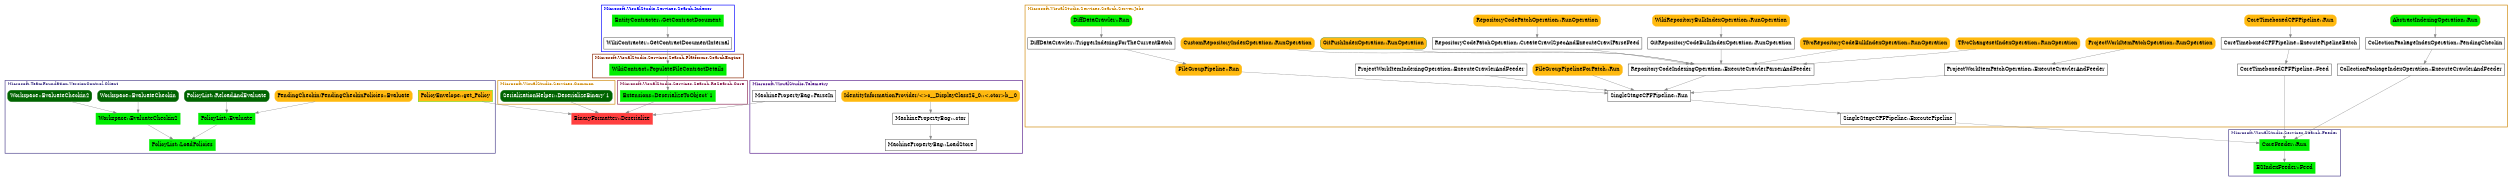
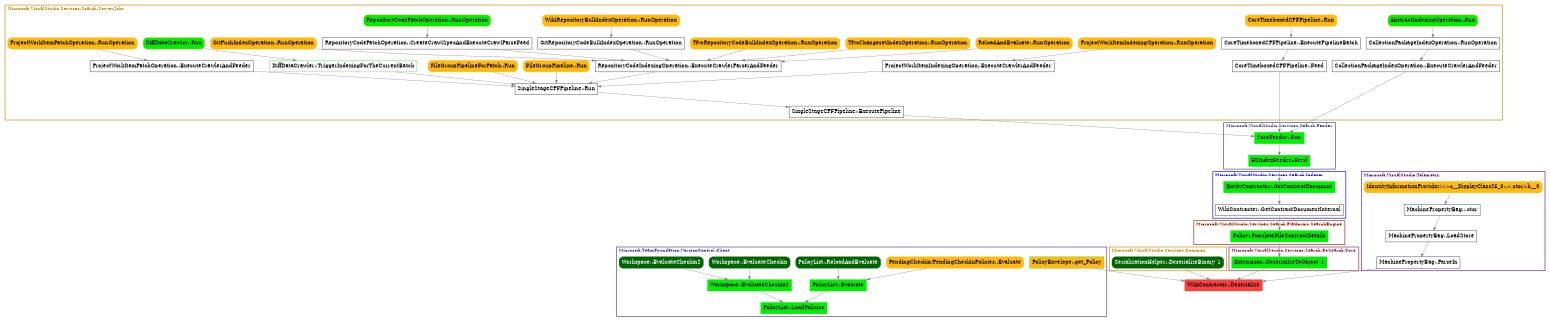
  digraph {
    node [fontsize=16 shape=box style="filled, rounded"]
    edge [color=gray50]
    n1 [color=green2 fillcolor=darkgoldenrod1 label="PolicyEnvelope::get_Policy" style=filled]
    n2 [color=green2 fillcolor=green2 label="PolicyList::LoadPolicies" style=filled]
    n3 [color=green2 fillcolor=green2 label="PolicyList::Evaluate" style=filled]
    n4 [color=green2 fillcolor=green2 label="Workspace::EvaluateCheckin2" style=filled]
    n5 [color=darkgoldenrod1 fillcolor=darkgoldenrod1 label="PendingCheckin/PendingCheckinPolicies::Evaluate"]
    n6 [color=darkgreen fillcolor=darkgreen fontcolor=white label="PolicyList::ReloadAndEvaluate"]
    n7 [color=darkgreen fillcolor=darkgreen fontcolor=white label="Workspace::EvaluateCheckin"]
    n8 [color=darkgreen fillcolor=darkgreen fontcolor=white label="Workspace::EvaluateCheckin2"]
    n9 [color=darkgreen fillcolor=darkgreen fontcolor=white label="SerializationHelper::DeserializeBinary`1"]
    n10 [color=green2 fillcolor=green2 label="Extensions::DeserializeToObject`1" style=filled]
    n11 [label="MachinePropertyBag::ParseIn" style=""]
    n12 [label="MachinePropertyBag::LoadStore" style=""]
    n13 [label="MachinePropertyBag::.ctor" style=""]
    n14 [color=darkgoldenrod1 fillcolor=darkgoldenrod1 label="IdentityInformationProvider/<>c__DisplayClass25_0::<.ctor>b__0"]
-   n15 [color=green2 fillcolor=green2 label="WikiContract::PopulateFileContractDetails" style=filled]
+   n15 [color=green2 fillcolor=green2 label="Policy::PopulateFileContractDetails" style=filled]
    n16 [label="WikiContracter::GetContractDocumentInternal" style=""]
    n17 [color=green2 fillcolor=green2 label="EntityContracter::GetContractDocument" style=filled]
    n18 [color=green2 fillcolor=green2 label="ESIndexFeeder::Feed" style=filled]
    n19 [color=green2 fillcolor=green2 label="CoreFeeder::Run" style=filled]
    n20 [label="CoreTimeboxedCPFPipeline::Feed" style=""]
    n21 [label="SingleStageCPFPipeline::ExecutePipeline" style=""]
    n22 [label="CollectionPackageIndexOperation::ExecuteCrawlerAndFeeder" style=""]
    n23 [label="CoreTimeboxedCPFPipeline::ExecutePipelineBatch" style=""]
    n24 [label="SingleStageCPFPipeline::Run" style=""]
-   n25 [label="CollectionPackageIndexOperation::PendingCheckin" style=""]
+   n25 [label="CollectionPackageIndexOperation::RunOperation" style=""]
    n26 [color=darkgoldenrod1 fillcolor=darkgoldenrod1 label="CoreTimeboxedCPFPipeline::Run"]
-   n27 [label="DiffDataCrawler::TriggerIndexingForTheCurrentBatch" style=""]
+   n27 [label="DiffDataCrawler::TriggerIndexingForTheCurrentBatch" color=green2 style=""]
    n28 [color=darkgoldenrod1 fillcolor=darkgoldenrod1 label="FileGroupPipeline::Run"]
    n29 [color=darkgoldenrod1 fillcolor=darkgoldenrod1 label="FileGroupPipelineForPatch::Run"]
    n30 [label="ProjectWorkItemPatchOperation::ExecuteCrawlerAndFeeder" style=""]
    n31 [label="ProjectWorkItemIndexingOperation::ExecuteCrawlerAndFeeder" style=""]
    n32 [label="RepositoryCodeIndexingOperation::ExecuteCrawlerParserAndFeeder" style=""]
    n33 [color=darkgoldenrod1 fillcolor=green2 label="AbstractIndexingOperation::Run"]
    n34 [color=darkgoldenrod1 fillcolor=green2 label="DiffDataCrawler::Run"]
    n35 [color=darkgoldenrod1 fillcolor=darkgoldenrod1 label="ProjectWorkItemPatchOperation::RunOperation"]
-   n37 [color=darkgreen fillcolor=darkgoldenrod1 label="GitPushIndexOperation::RunOperation"]
+   n36 [color=darkgoldenrod1 fillcolor=darkgoldenrod1 label="ProjectWorkItemIndexingOperation::RunOperation"]
+   n37 [color=darkgoldenrod1 fillcolor=darkgoldenrod1 label="GitPushIndexOperation::RunOperation"]
    n38 [label="GitRepositoryCodeBulkIndexOperation::RunOperation" style=""]
-   n39 [color=darkgoldenrod1 fillcolor=darkgoldenrod1 label="CustomRepositoryIndexOperation::RunOperation"]
+   n39 [color=darkgoldenrod1 fillcolor=darkgoldenrod1 label="ReloadAndEvaluate::RunOperation"]
    n40 [label="RepositoryCodePatchOperation::CreateCrawlSpecAndExecuteCrawlParseFeed" style=""]
    n41 [color=darkgoldenrod1 fillcolor=darkgoldenrod1 label="TfvcChangesetIndexOperation::RunOperation"]
    n42 [color=darkgoldenrod1 fillcolor=darkgoldenrod1 label="TfvcRepositoryCodeBulkIndexOperation::RunOperation"]
    n43 [color=darkgoldenrod1 fillcolor=darkgoldenrod1 label="WikiRepositoryBulkIndexOperation::RunOperation"]
-   n44 [color=darkgoldenrod1 fillcolor=darkgoldenrod1 label="RepositoryCodePatchOperation::RunOperation"]
-   n45 [color=brown1 fillcolor=brown1 label="BinaryFormatter::Deserialize" style=filled]
+   n44 [color=darkgoldenrod1 fillcolor=green2 label="RepositoryCodePatchOperation::RunOperation"]
+   n45 [color=brown1 fillcolor=brown1 label="WikiContracter::Deserialize" style=filled]
    subgraph cluster_1 {
      color=darkslateblue
      fontcolor=darkslateblue
      label="Microsoft.TeamFoundation.VersionControl.Client"
      labeljust=l
      penwidth=2
      n1
      n2
      n3
      n4
      n5
      n6
      n7
      n8
    }
    subgraph cluster_2 {
      color=orange3
      fontcolor=orange3
      label="Microsoft.VisualStudio.Services.Common"
      labeljust=l
      penwidth=2
      n9
    }
    subgraph cluster_3 {
      color=violetred4
      fontcolor=violetred4
      label="Microsoft.VisualStudio.Services.Search.ReSearch.Core"
      labeljust=l
      penwidth=2
      n10
    }
    subgraph cluster_4 {
      color=purple4
      fontcolor=purple4
      label="Microsoft.VisualStudio.Telemetry"
      labeljust=l
      penwidth=2
      n11
      n12
      n13
      n14
    }
    subgraph cluster_5 {
      color=orangered4
      fontcolor=orangered4
      label="Microsoft.VisualStudio.Services.Search.Platforms.SearchEngine"
      labeljust=l
      penwidth=2
      n15
    }
    subgraph cluster_6 {
      color=blue
      fontcolor=blue
      label="Microsoft.VisualStudio.Services.Search.Indexer"
      labeljust=l
      penwidth=2
      n16
      n17
    }
    subgraph cluster_7 {
      color=darkslateblue
      fontcolor=darkslateblue
      label="Microsoft.VisualStudio.Services.Search.Feeder"
      labeljust=l
      penwidth=2
      n18
      n19
    }
    subgraph cluster_8 {
      color=orange3
      fontcolor=orange3
      label="Microsoft.VisualStudio.Services.Search.Server.Jobs"
      labeljust=l
      penwidth=2
      n20
      n21
      n22
      n23
      n24
      n25
      n26
      n27
      n28
      n29
      n30
      n31
      n32
      n33
      n34
      n35
+     n36
      n37
      n38
      n39
      n40
      n41
      n42
      n43
      n44
    }
    n1 -> n45
    n3 -> n2
    n4 -> n2
    n5 -> n3
    n6 -> n3
    n7 -> n4
    n8 -> n4
    n9 -> n45
    n10 -> n45
    n11 -> n45
+   n12 -> n11
    n13 -> n12
    n14 -> n13
    n15 -> n10
    n16 -> n15
    n17 -> n16
+   n18 -> n17
    n19 -> n18
    n20 -> n19
    n21 -> n19
    n22 -> n19
    n23 -> n20
    n24 -> n21
    n25 -> n22
    n26 -> n23
-   n27 -> n28
+   n27 -> n24
    n28 -> n24
    n29 -> n24
    n30 -> n24
    n31 -> n24
    n32 -> n24
    n33 -> n25
    n34 -> n27
    n35 -> n30
+   n36 -> n31
    n37 -> n32
    n38 -> n32
    n39 -> n32
    n40 -> n32
    n41 -> n32
    n42 -> n32
    n43 -> n38
    n44 -> n40
  }
